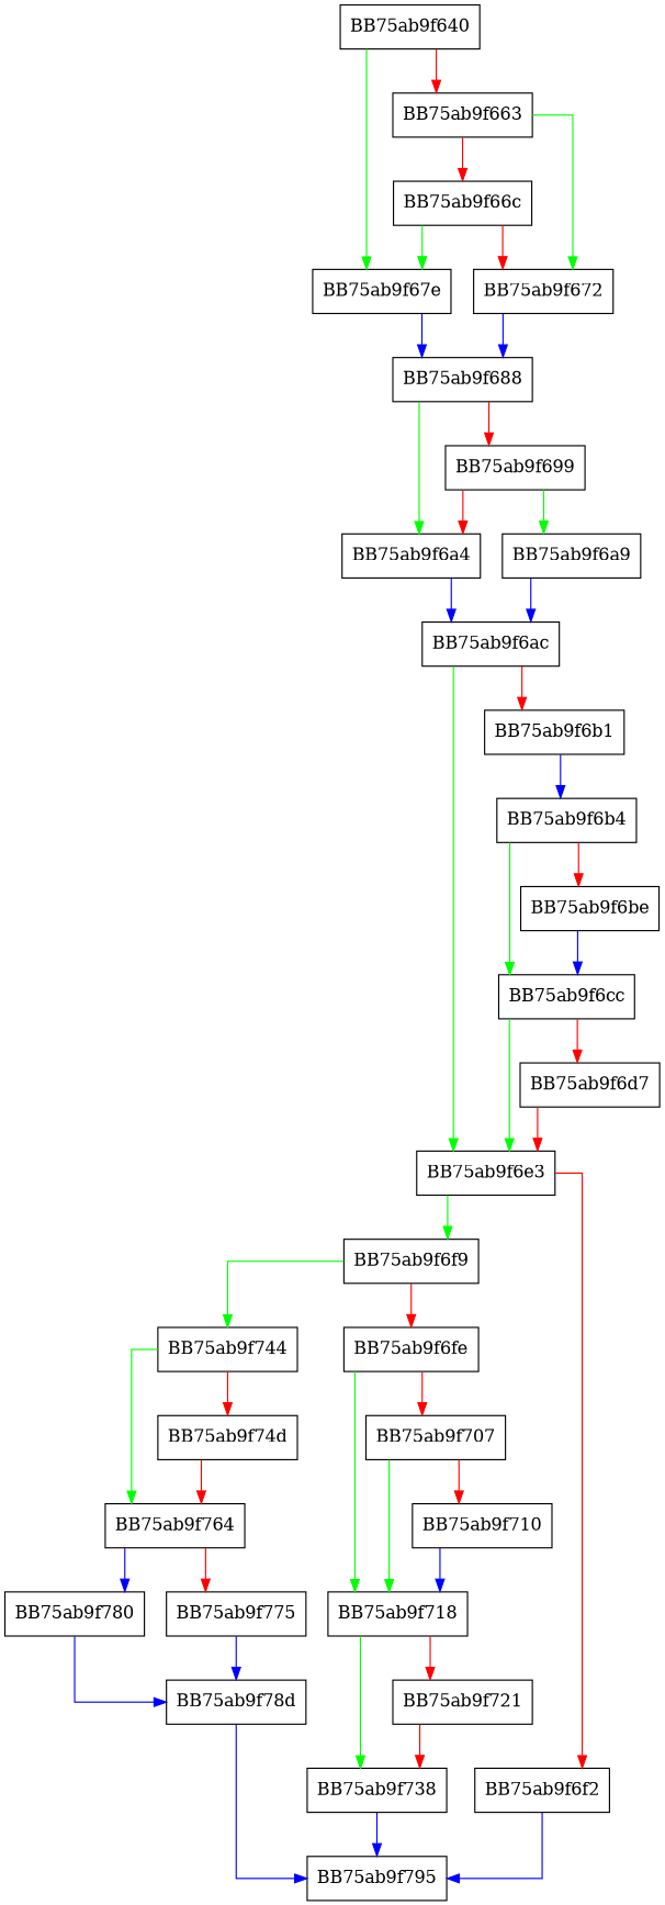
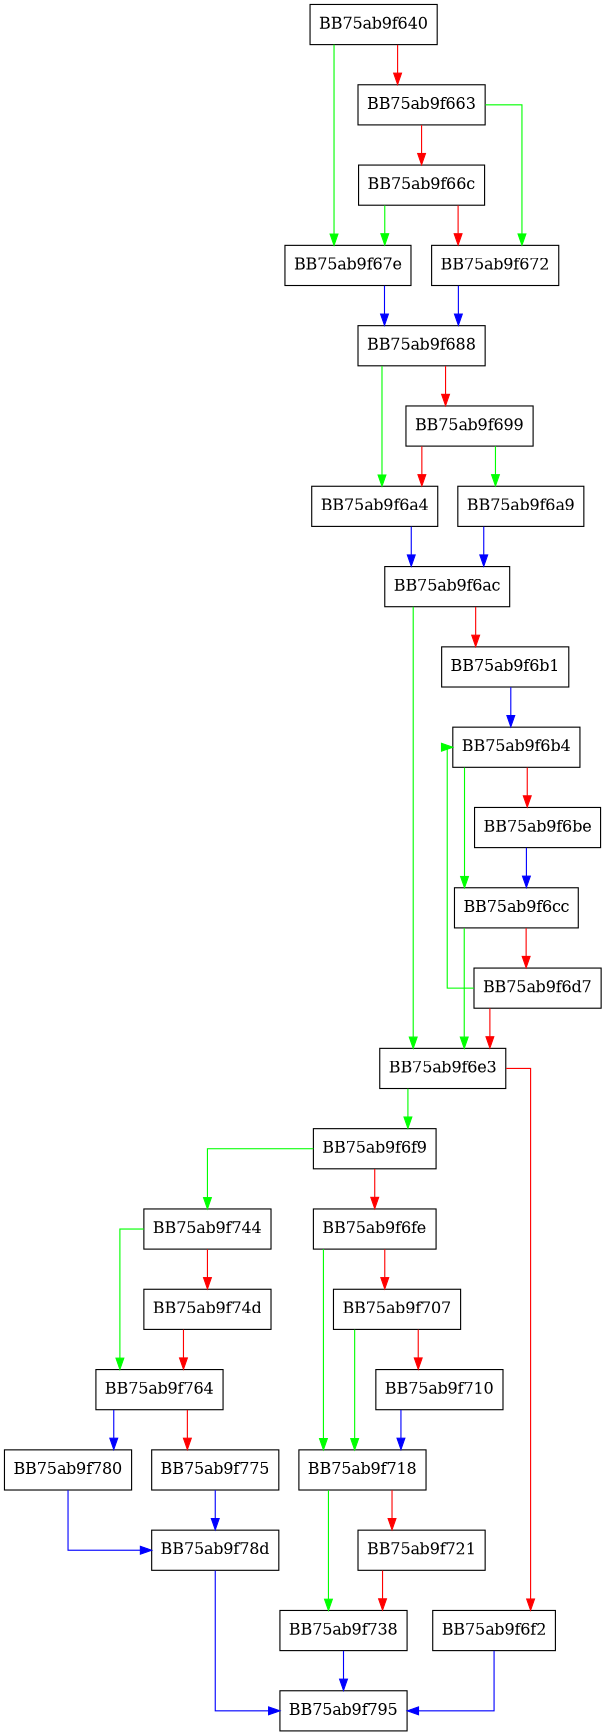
  digraph {
    splines=ortho
    node [shape=box]
    edge [color=red]
    BB75ab9f640
    BB75ab9f67e
    BB75ab9f663
    BB75ab9f688
    BB75ab9f672
    BB75ab9f66c
    BB75ab9f6a4
    BB75ab9f699
    BB75ab9f6ac
    BB75ab9f6a9
    BB75ab9f6e3
    BB75ab9f6b1
    BB75ab9f6f9
    BB75ab9f6f2
    BB75ab9f6b4
    BB75ab9f744
    BB75ab9f6fe
    n18 [label=BB75ab9f795]
    BB75ab9f6cc
    BB75ab9f6be
    BB75ab9f6d7
    BB75ab9f764
    BB75ab9f74d
    BB75ab9f718
    BB75ab9f707
    BB75ab9f780
    BB75ab9f775
    BB75ab9f738
    BB75ab9f721
    BB75ab9f710
    BB75ab9f78d
    BB75ab9f640 -> BB75ab9f67e [color=green]
    BB75ab9f640 -> BB75ab9f663
    BB75ab9f67e -> BB75ab9f688 [color=blue]
    BB75ab9f663 -> BB75ab9f672 [color=green]
    BB75ab9f663 -> BB75ab9f66c
    BB75ab9f688 -> BB75ab9f6a4 [color=green]
    BB75ab9f688 -> BB75ab9f699
    BB75ab9f672 -> BB75ab9f688 [color=blue]
    BB75ab9f66c -> BB75ab9f67e [color=green]
    BB75ab9f66c -> BB75ab9f672
    BB75ab9f6a4 -> BB75ab9f6ac [color=blue]
    BB75ab9f699 -> BB75ab9f6a4
    BB75ab9f699 -> BB75ab9f6a9 [color=green]
    BB75ab9f6ac -> BB75ab9f6e3 [color=green]
    BB75ab9f6ac -> BB75ab9f6b1
    BB75ab9f6a9 -> BB75ab9f6ac [color=blue]
    BB75ab9f6e3 -> BB75ab9f6f9 [color=green]
    BB75ab9f6e3 -> BB75ab9f6f2
    BB75ab9f6b1 -> BB75ab9f6b4 [color=blue]
    BB75ab9f6f9 -> BB75ab9f744 [color=green]
    BB75ab9f6f9 -> BB75ab9f6fe
    BB75ab9f6f2 -> n18 [color=blue]
    BB75ab9f6b4 -> BB75ab9f6cc [color=green]
    BB75ab9f6b4 -> BB75ab9f6be
    BB75ab9f744 -> BB75ab9f764 [color=green]
    BB75ab9f744 -> BB75ab9f74d
    BB75ab9f6fe -> BB75ab9f718 [color=green]
    BB75ab9f6fe -> BB75ab9f707
    BB75ab9f6cc -> BB75ab9f6e3 [color=green]
    BB75ab9f6cc -> BB75ab9f6d7
    BB75ab9f6be -> BB75ab9f6cc [color=blue]
    BB75ab9f6d7 -> BB75ab9f6e3
+   BB75ab9f6d7 -> BB75ab9f6b4 [color=green]
    BB75ab9f764 -> BB75ab9f780 [color=blue]
    BB75ab9f764 -> BB75ab9f775
    BB75ab9f74d -> BB75ab9f764
    BB75ab9f718 -> BB75ab9f738 [color=green]
    BB75ab9f718 -> BB75ab9f721
    BB75ab9f707 -> BB75ab9f718 [color=green]
    BB75ab9f707 -> BB75ab9f710
    BB75ab9f780 -> BB75ab9f78d [color=blue]
    BB75ab9f775 -> BB75ab9f78d [color=blue]
    BB75ab9f738 -> n18 [color=blue]
    BB75ab9f721 -> BB75ab9f738
    BB75ab9f710 -> BB75ab9f718 [color=blue]
    BB75ab9f78d -> n18 [color=blue]
  }
